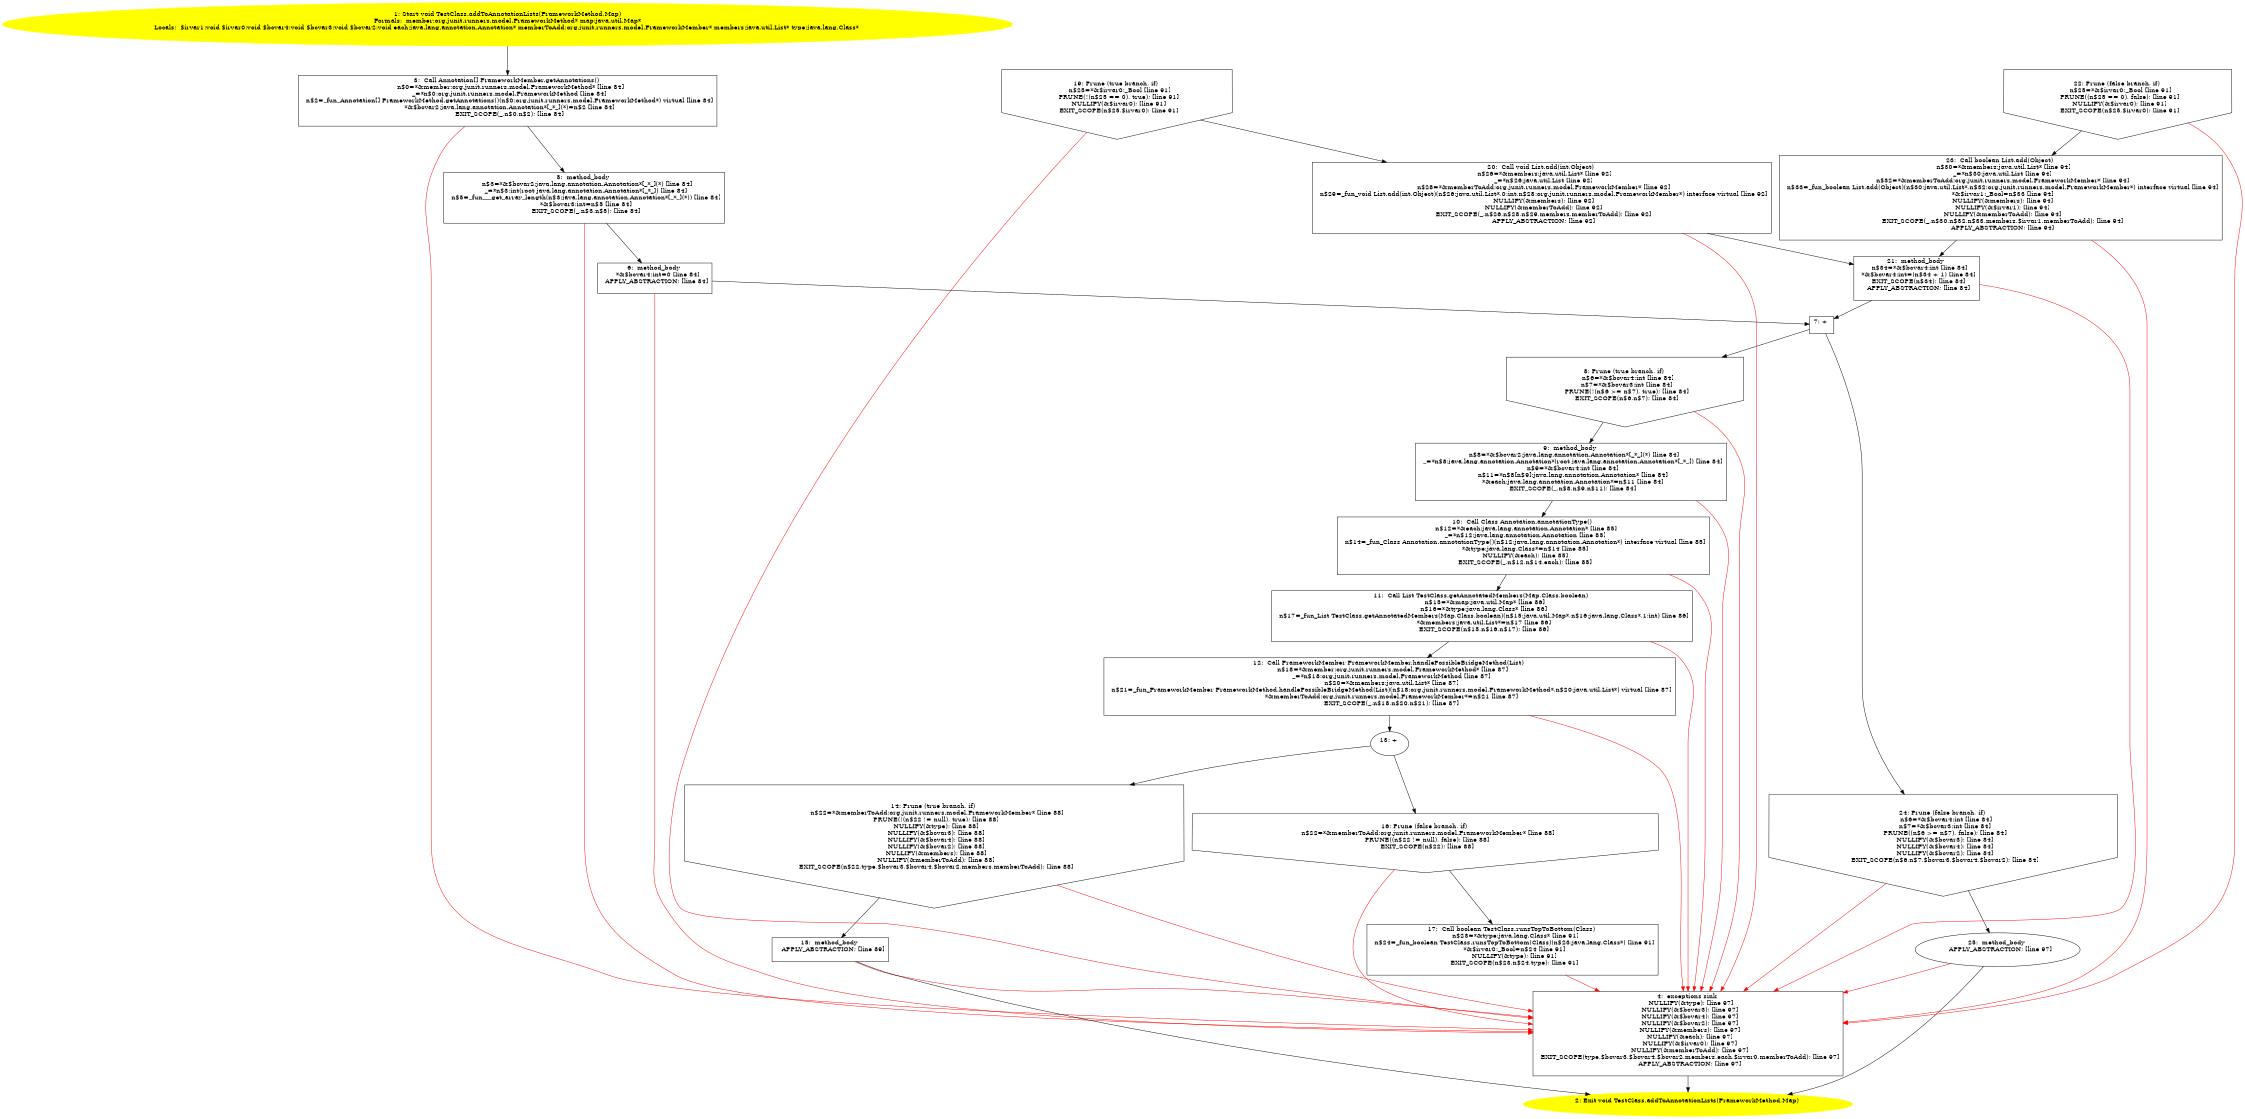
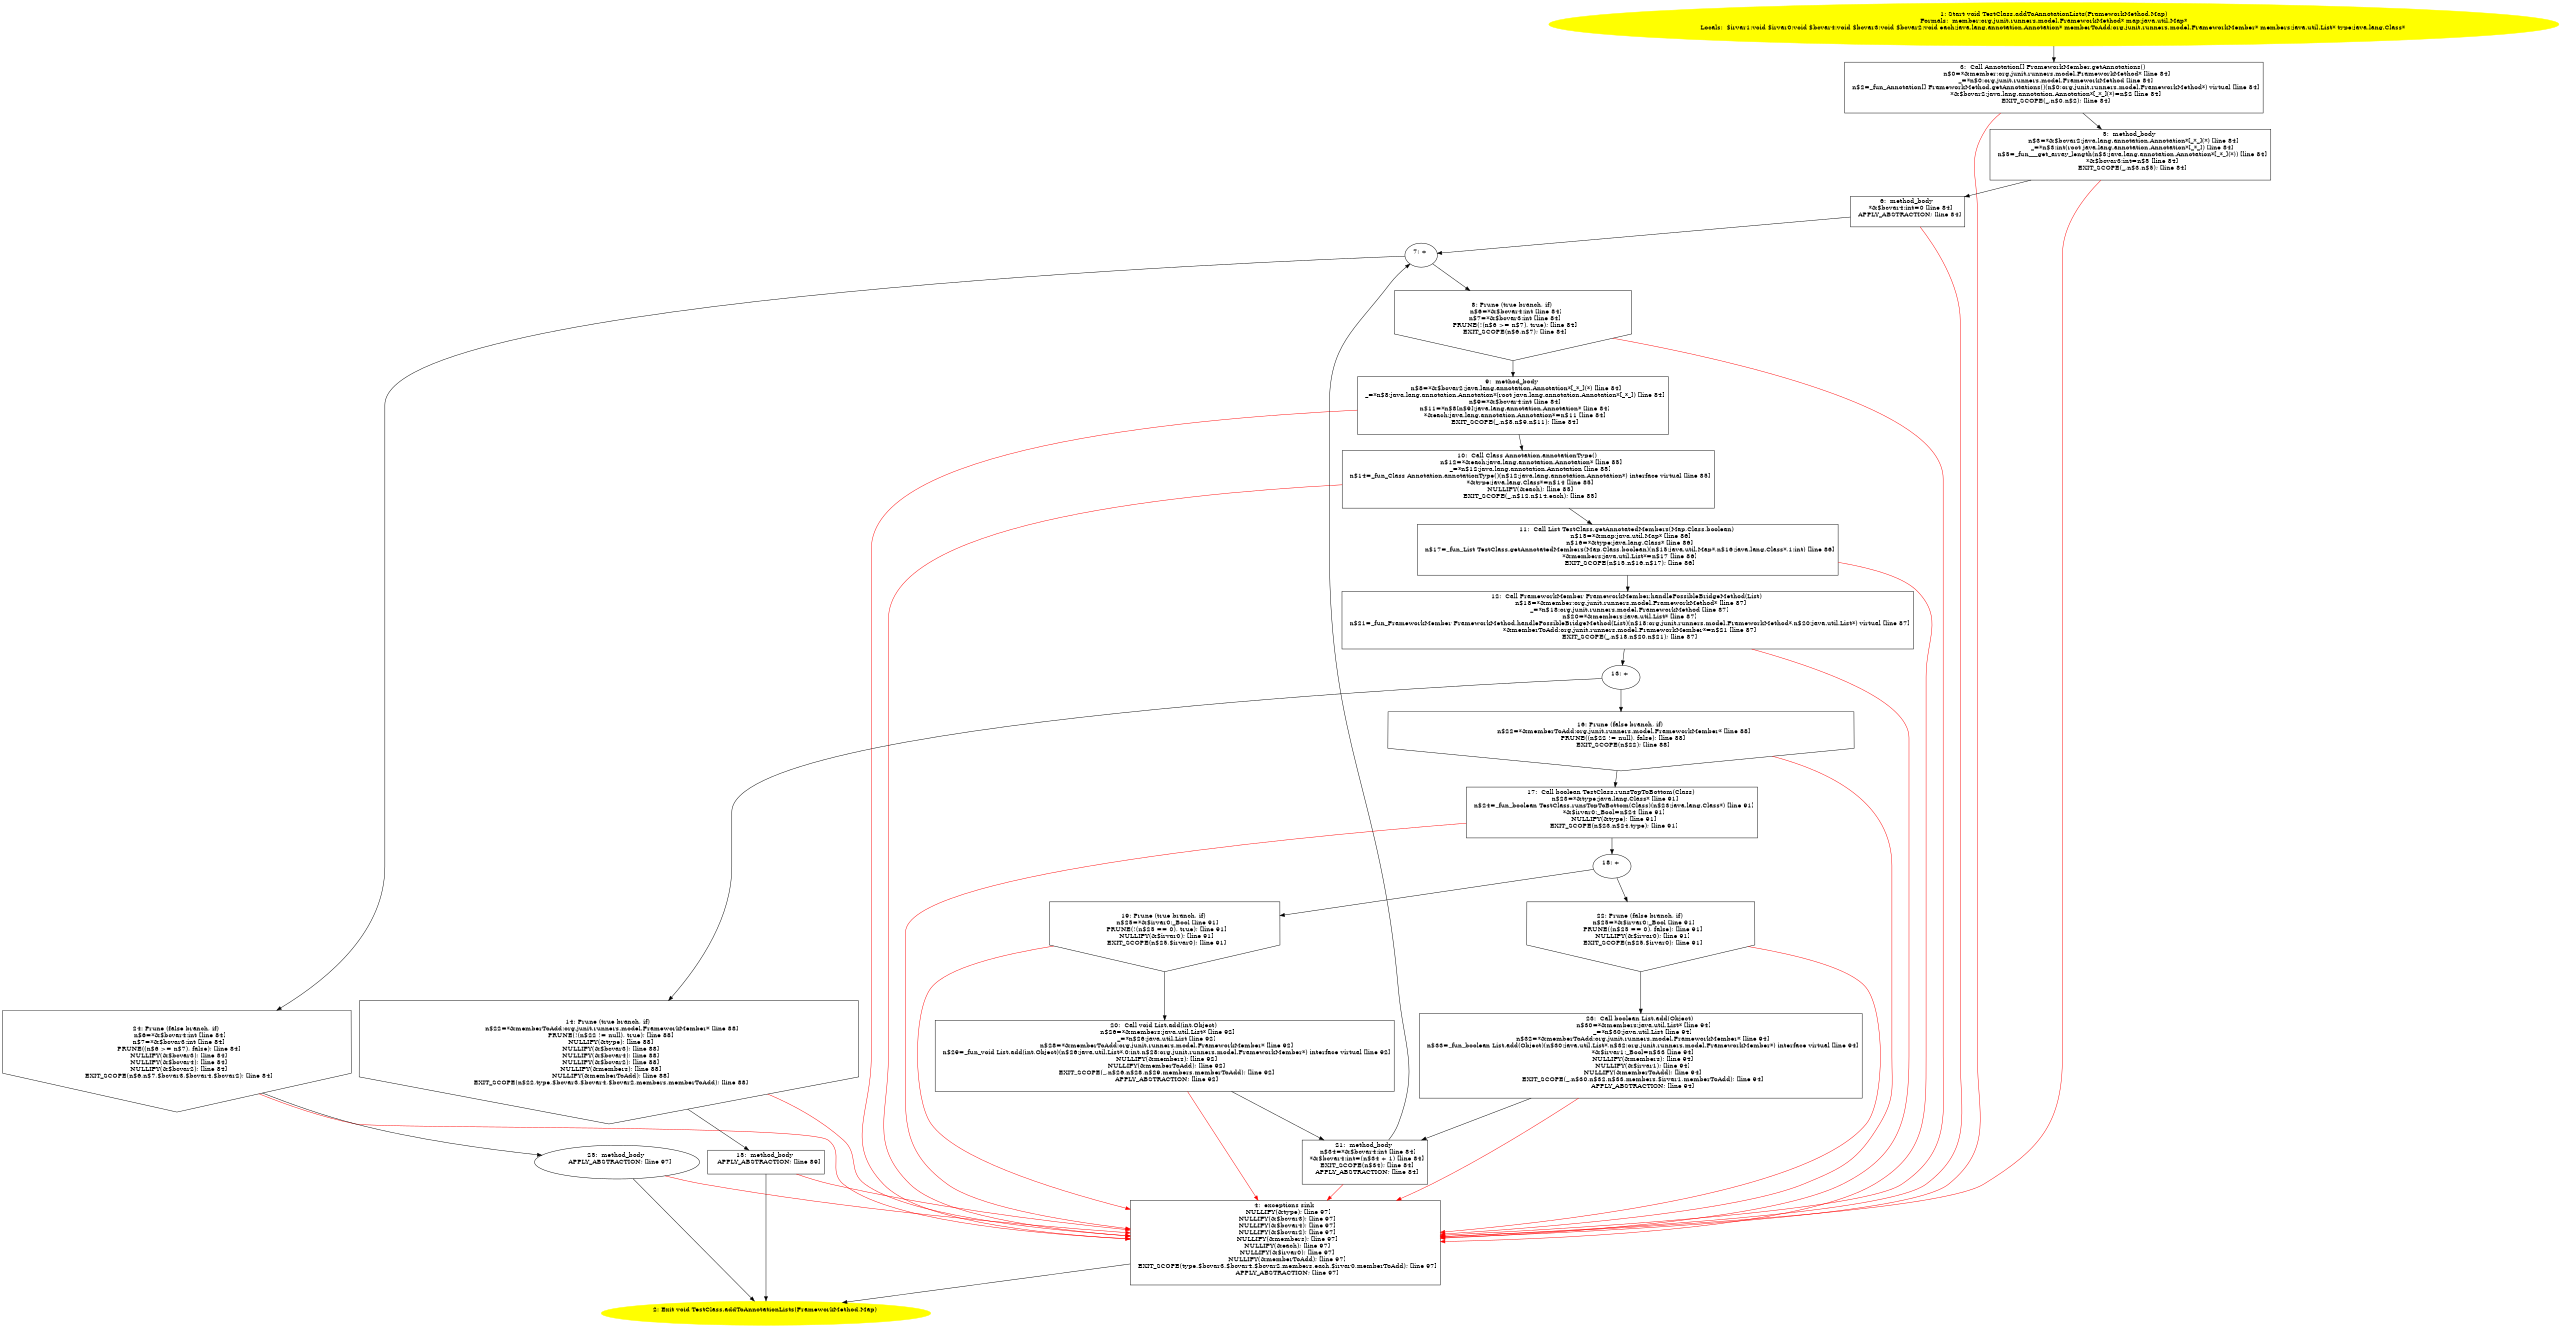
  digraph {
    node [shape=box]
    n1 [color=yellow label="1: Start void TestClass.addToAnnotationLists(FrameworkMethod,Map)\nFormals:  member:org.junit.runners.model.FrameworkMethod* map:java.util.Map*\nLocals:  $irvar1:void $irvar0:void $bcvar4:void $bcvar3:void $bcvar2:void each:java.lang.annotation.Annotation* memberToAdd:org.junit.runners.model.FrameworkMember* members:java.util.List* type:java.lang.Class* \n  " style=filled shape=""]
    n2 [label="3:  Call Annotation[] FrameworkMember.getAnnotations() \n   n$0=*&member:org.junit.runners.model.FrameworkMethod* [line 84]\n  _=*n$0:org.junit.runners.model.FrameworkMethod [line 84]\n  n$2=_fun_Annotation[] FrameworkMethod.getAnnotations()(n$0:org.junit.runners.model.FrameworkMethod*) virtual [line 84]\n  *&$bcvar2:java.lang.annotation.Annotation*[_*_](*)=n$2 [line 84]\n  EXIT_SCOPE(_,n$0,n$2); [line 84]\n "]
    n3 [label="5:  method_body \n   n$3=*&$bcvar2:java.lang.annotation.Annotation*[_*_](*) [line 84]\n  _=*n$3:int(root java.lang.annotation.Annotation*[_*_]) [line 84]\n  n$5=_fun___get_array_length(n$3:java.lang.annotation.Annotation*[_*_](*)) [line 84]\n  *&$bcvar3:int=n$5 [line 84]\n  EXIT_SCOPE(_,n$3,n$5); [line 84]\n "]
    n4 [label="4:  exceptions sink \n   NULLIFY(&type); [line 97]\n  NULLIFY(&$bcvar3); [line 97]\n  NULLIFY(&$bcvar4); [line 97]\n  NULLIFY(&$bcvar2); [line 97]\n  NULLIFY(&members); [line 97]\n  NULLIFY(&each); [line 97]\n  NULLIFY(&$irvar0); [line 97]\n  NULLIFY(&memberToAdd); [line 97]\n  EXIT_SCOPE(type,$bcvar3,$bcvar4,$bcvar2,members,each,$irvar0,memberToAdd); [line 97]\n  APPLY_ABSTRACTION; [line 97]\n "]
    n5 [label="6:  method_body \n   *&$bcvar4:int=0 [line 84]\n  APPLY_ABSTRACTION; [line 84]\n "]
    n6 [color=yellow label="2: Exit void TestClass.addToAnnotationLists(FrameworkMethod,Map) \n  " style=filled shape=""]
-   n7 [label="7: + \n  "]
+   n7 [label="7: + \n  " shape=""]
    n8 [label="8: Prune (true branch, if) \n   n$6=*&$bcvar4:int [line 84]\n  n$7=*&$bcvar3:int [line 84]\n  PRUNE(!(n$6 >= n$7), true); [line 84]\n  EXIT_SCOPE(n$6,n$7); [line 84]\n " shape=invhouse]
    n9 [label="24: Prune (false branch, if) \n   n$6=*&$bcvar4:int [line 84]\n  n$7=*&$bcvar3:int [line 84]\n  PRUNE((n$6 >= n$7), false); [line 84]\n  NULLIFY(&$bcvar3); [line 84]\n  NULLIFY(&$bcvar4); [line 84]\n  NULLIFY(&$bcvar2); [line 84]\n  EXIT_SCOPE(n$6,n$7,$bcvar3,$bcvar4,$bcvar2); [line 84]\n " shape=invhouse]
    n10 [label="9:  method_body \n   n$8=*&$bcvar2:java.lang.annotation.Annotation*[_*_](*) [line 84]\n  _=*n$8:java.lang.annotation.Annotation*(root java.lang.annotation.Annotation*[_*_]) [line 84]\n  n$9=*&$bcvar4:int [line 84]\n  n$11=*n$8[n$9]:java.lang.annotation.Annotation* [line 84]\n  *&each:java.lang.annotation.Annotation*=n$11 [line 84]\n  EXIT_SCOPE(_,n$8,n$9,n$11); [line 84]\n "]
    n11 [label="25:  method_body \n   APPLY_ABSTRACTION; [line 97]\n " shape=ellipse]
    n12 [label="10:  Call Class Annotation.annotationType() \n   n$12=*&each:java.lang.annotation.Annotation* [line 85]\n  _=*n$12:java.lang.annotation.Annotation [line 85]\n  n$14=_fun_Class Annotation.annotationType()(n$12:java.lang.annotation.Annotation*) interface virtual [line 85]\n  *&type:java.lang.Class*=n$14 [line 85]\n  NULLIFY(&each); [line 85]\n  EXIT_SCOPE(_,n$12,n$14,each); [line 85]\n "]
    n13 [label="11:  Call List TestClass.getAnnotatedMembers(Map,Class,boolean) \n   n$15=*&map:java.util.Map* [line 86]\n  n$16=*&type:java.lang.Class* [line 86]\n  n$17=_fun_List TestClass.getAnnotatedMembers(Map,Class,boolean)(n$15:java.util.Map*,n$16:java.lang.Class*,1:int) [line 86]\n  *&members:java.util.List*=n$17 [line 86]\n  EXIT_SCOPE(n$15,n$16,n$17); [line 86]\n "]
    n14 [label="12:  Call FrameworkMember FrameworkMember.handlePossibleBridgeMethod(List) \n   n$18=*&member:org.junit.runners.model.FrameworkMethod* [line 87]\n  _=*n$18:org.junit.runners.model.FrameworkMethod [line 87]\n  n$20=*&members:java.util.List* [line 87]\n  n$21=_fun_FrameworkMember FrameworkMethod.handlePossibleBridgeMethod(List)(n$18:org.junit.runners.model.FrameworkMethod*,n$20:java.util.List*) virtual [line 87]\n  *&memberToAdd:org.junit.runners.model.FrameworkMember*=n$21 [line 87]\n  EXIT_SCOPE(_,n$18,n$20,n$21); [line 87]\n "]
    n15 [label="13: + \n  " shape=""]
    n16 [label="14: Prune (true branch, if) \n   n$22=*&memberToAdd:org.junit.runners.model.FrameworkMember* [line 88]\n  PRUNE(!(n$22 != null), true); [line 88]\n  NULLIFY(&type); [line 88]\n  NULLIFY(&$bcvar3); [line 88]\n  NULLIFY(&$bcvar4); [line 88]\n  NULLIFY(&$bcvar2); [line 88]\n  NULLIFY(&members); [line 88]\n  NULLIFY(&memberToAdd); [line 88]\n  EXIT_SCOPE(n$22,type,$bcvar3,$bcvar4,$bcvar2,members,memberToAdd); [line 88]\n " shape=invhouse]
    n17 [label="16: Prune (false branch, if) \n   n$22=*&memberToAdd:org.junit.runners.model.FrameworkMember* [line 88]\n  PRUNE((n$22 != null), false); [line 88]\n  EXIT_SCOPE(n$22); [line 88]\n " shape=invhouse]
    n18 [label="15:  method_body \n   APPLY_ABSTRACTION; [line 89]\n "]
    n19 [label="17:  Call boolean TestClass.runsTopToBottom(Class) \n   n$23=*&type:java.lang.Class* [line 91]\n  n$24=_fun_boolean TestClass.runsTopToBottom(Class)(n$23:java.lang.Class*) [line 91]\n  *&$irvar0:_Bool=n$24 [line 91]\n  NULLIFY(&type); [line 91]\n  EXIT_SCOPE(n$23,n$24,type); [line 91]\n "]
+   n20 [label="18: + \n  " shape=""]
    n21 [label="19: Prune (true branch, if) \n   n$25=*&$irvar0:_Bool [line 91]\n  PRUNE(!(n$25 == 0), true); [line 91]\n  NULLIFY(&$irvar0); [line 91]\n  EXIT_SCOPE(n$25,$irvar0); [line 91]\n " shape=invhouse]
    n22 [label="22: Prune (false branch, if) \n   n$25=*&$irvar0:_Bool [line 91]\n  PRUNE((n$25 == 0), false); [line 91]\n  NULLIFY(&$irvar0); [line 91]\n  EXIT_SCOPE(n$25,$irvar0); [line 91]\n " shape=invhouse]
    n23 [label="20:  Call void List.add(int,Object) \n   n$26=*&members:java.util.List* [line 92]\n  _=*n$26:java.util.List [line 92]\n  n$28=*&memberToAdd:org.junit.runners.model.FrameworkMember* [line 92]\n  n$29=_fun_void List.add(int,Object)(n$26:java.util.List*,0:int,n$28:org.junit.runners.model.FrameworkMember*) interface virtual [line 92]\n  NULLIFY(&members); [line 92]\n  NULLIFY(&memberToAdd); [line 92]\n  EXIT_SCOPE(_,n$26,n$28,n$29,members,memberToAdd); [line 92]\n  APPLY_ABSTRACTION; [line 92]\n "]
    n24 [label="23:  Call boolean List.add(Object) \n   n$30=*&members:java.util.List* [line 94]\n  _=*n$30:java.util.List [line 94]\n  n$32=*&memberToAdd:org.junit.runners.model.FrameworkMember* [line 94]\n  n$33=_fun_boolean List.add(Object)(n$30:java.util.List*,n$32:org.junit.runners.model.FrameworkMember*) interface virtual [line 94]\n  *&$irvar1:_Bool=n$33 [line 94]\n  NULLIFY(&members); [line 94]\n  NULLIFY(&$irvar1); [line 94]\n  NULLIFY(&memberToAdd); [line 94]\n  EXIT_SCOPE(_,n$30,n$32,n$33,members,$irvar1,memberToAdd); [line 94]\n  APPLY_ABSTRACTION; [line 94]\n "]
    n25 [label="21:  method_body \n   n$34=*&$bcvar4:int [line 84]\n  *&$bcvar4:int=(n$34 + 1) [line 84]\n  EXIT_SCOPE(n$34); [line 84]\n  APPLY_ABSTRACTION; [line 84]\n "]
    n1 -> n2
    n2 -> n3
    n2 -> n4 [color=red]
    n3 -> n4 [color=red]
    n3 -> n5
    n4 -> n6
    n5 -> n4 [color=red]
    n5 -> n7
    n7 -> n8
    n7 -> n9
    n8 -> n4 [color=red]
    n8 -> n10
    n9 -> n4 [color=red]
    n9 -> n11
    n10 -> n4 [color=red]
    n10 -> n12
    n11 -> n4 [color=red]
    n11 -> n6
    n12 -> n4 [color=red]
    n12 -> n13
    n13 -> n4 [color=red]
    n13 -> n14
    n14 -> n4 [color=red]
    n14 -> n15
    n15 -> n16
    n15 -> n17
    n16 -> n4 [color=red]
    n16 -> n18
    n17 -> n4 [color=red]
    n17 -> n19
    n18 -> n4 [color=red]
    n18 -> n6
    n19 -> n4 [color=red]
+   n19 -> n20
+   n20 -> n21
+   n20 -> n22
    n21 -> n4 [color=red]
    n21 -> n23
    n22 -> n4 [color=red]
    n22 -> n24
    n23 -> n4 [color=red]
    n23 -> n25
    n24 -> n4 [color=red]
    n24 -> n25
    n25 -> n4 [color=red]
    n25 -> n7
  }
